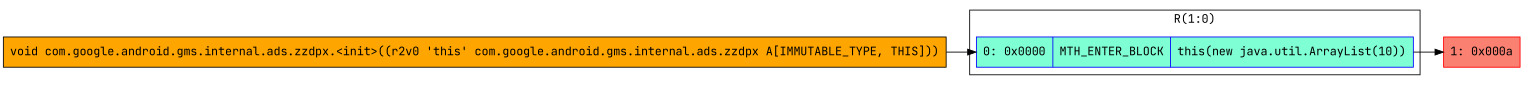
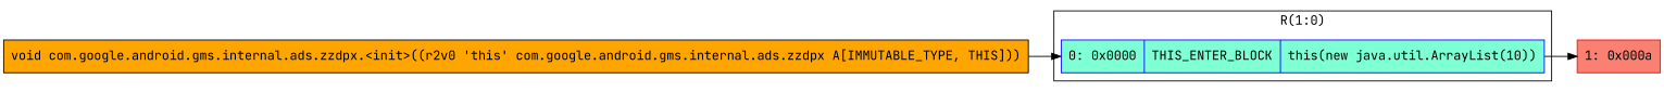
  digraph {
    rankdir=LR
    fontname="JetBrains Mono"
    node [shape=record style=filled fontname="JetBrains Mono"]
    edge [fontname="JetBrains Mono"]
-   n1 [color=blue label="{0\:\ 0x0000|MTH_ENTER_BLOCK\l|this(new java.util.ArrayList(10))\l}" fillcolor=aquamarine]
+   n1 [color=blue label="{0\:\ 0x0000|THIS_ENTER_BLOCK\l|this(new java.util.ArrayList(10))\l}" fillcolor=aquamarine]
    n2 [color=red label="{1\:\ 0x000a}" fillcolor=salmon]
    n3 [label="{void com.google.android.gms.internal.ads.zzdpx.\<init\>((r2v0 'this' com.google.android.gms.internal.ads.zzdpx A[IMMUTABLE_TYPE, THIS])) }" fillcolor=orange]
    subgraph cluster_1 {
      label="R(1:0)"
      n1
    }
    n1 -> n2
    n3 -> n1
  }
